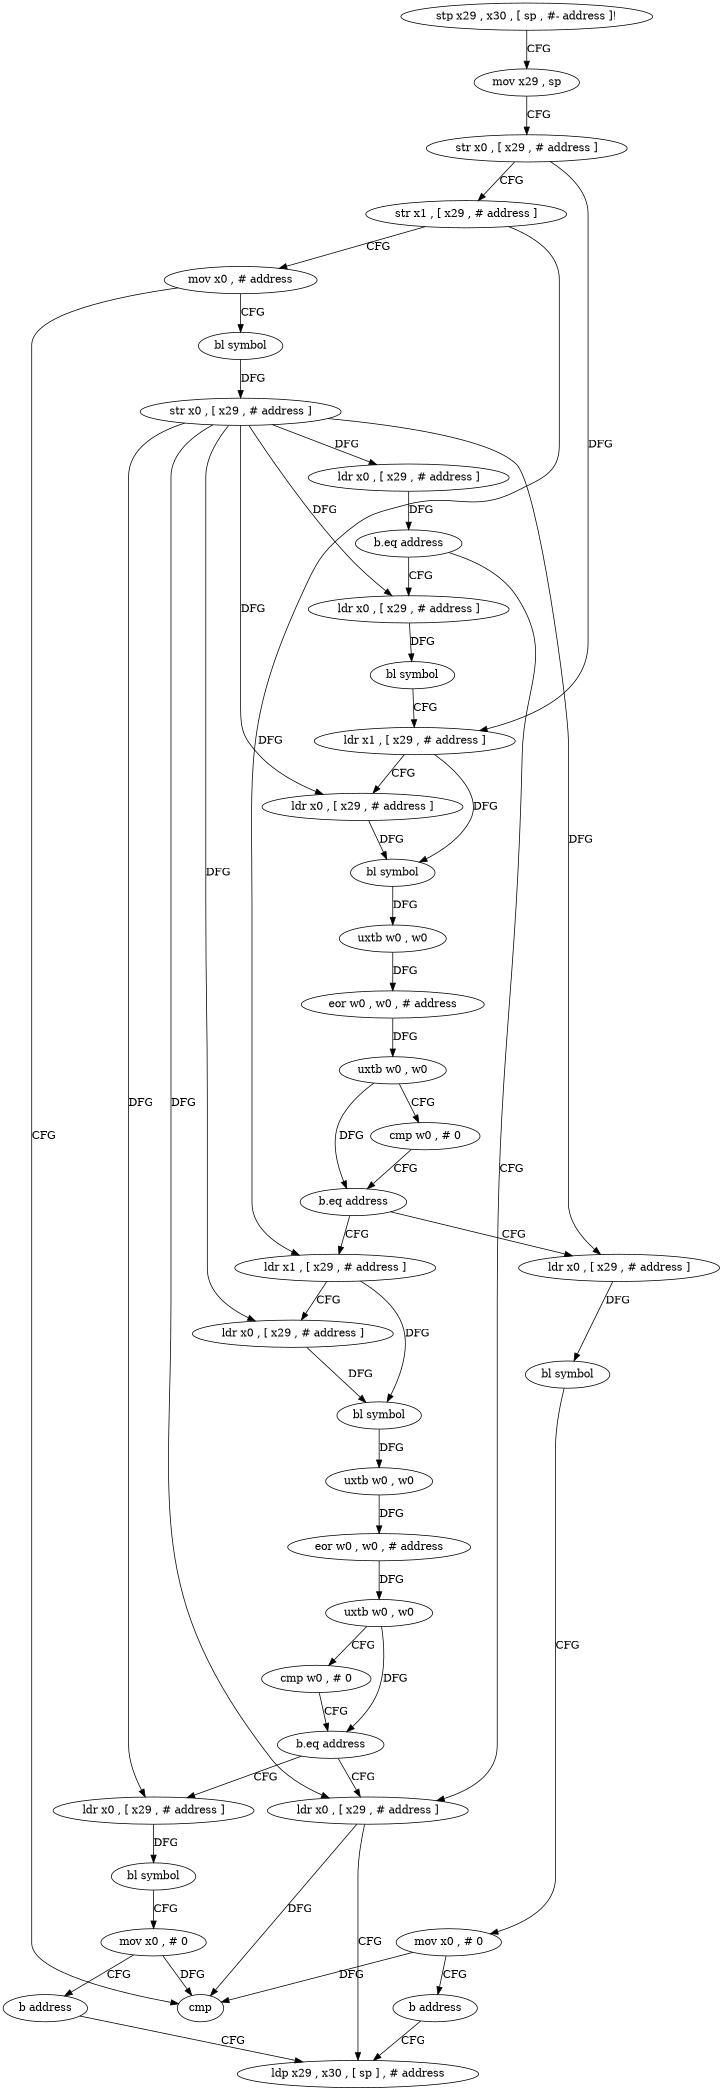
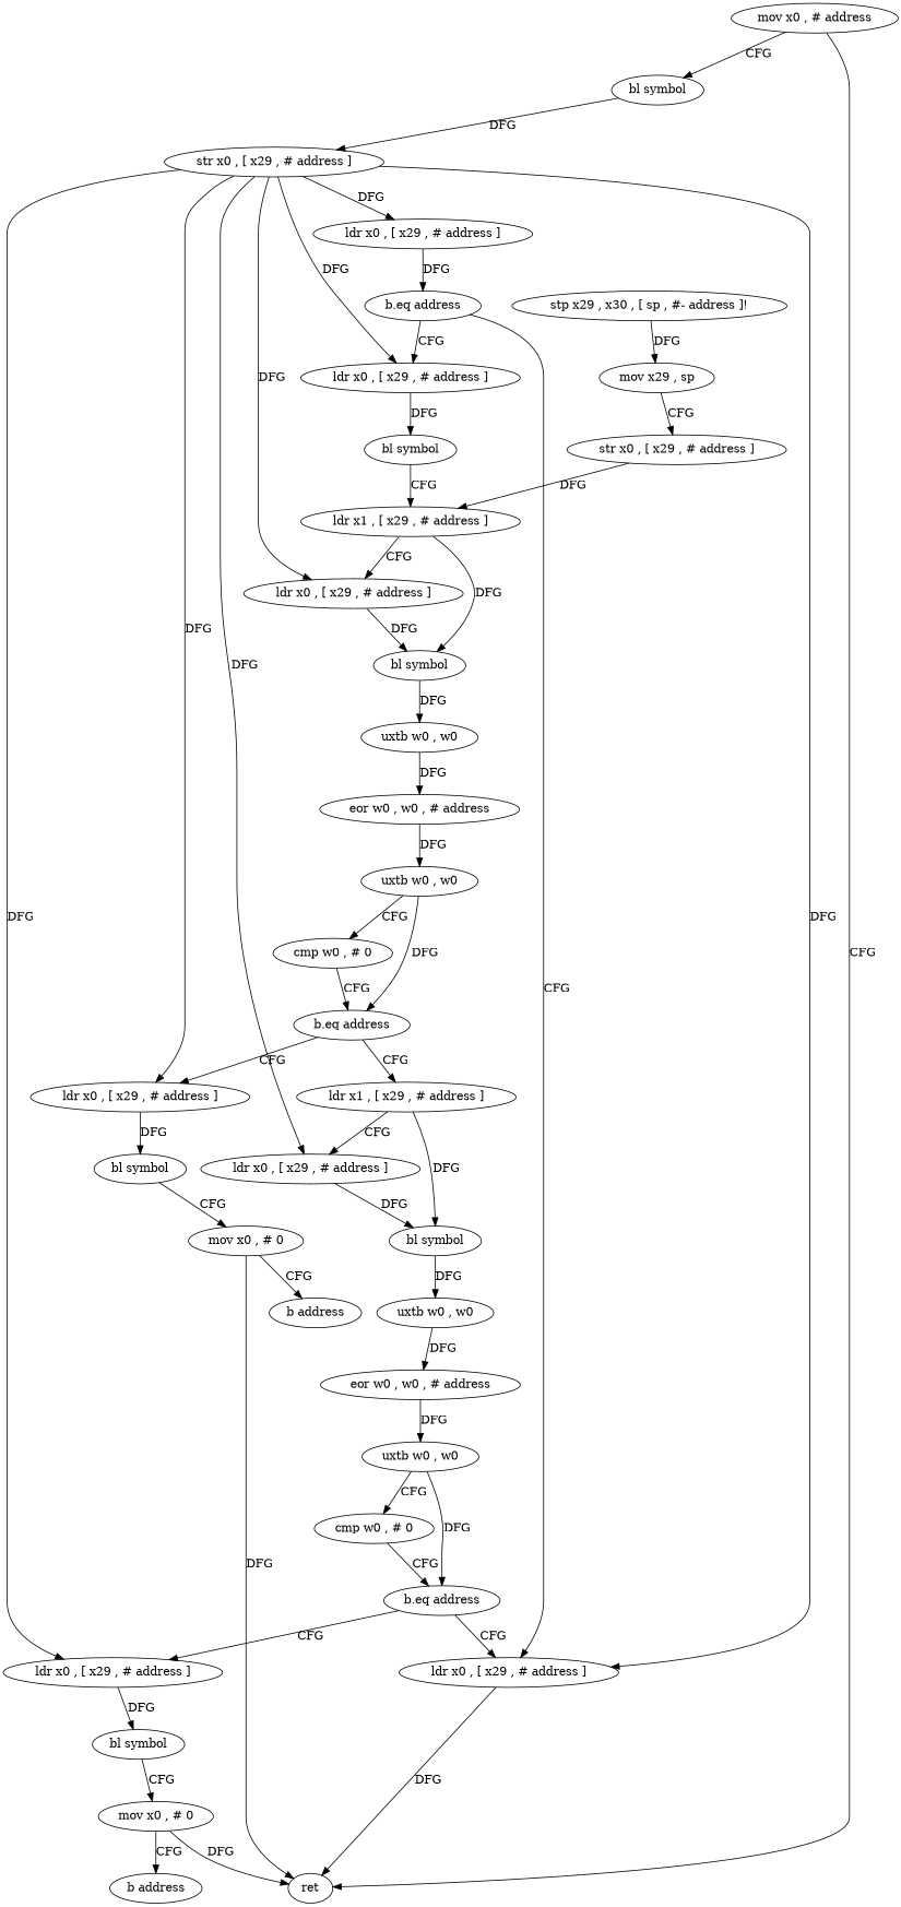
  digraph {
    n1 [label="stp x29 , x30 , [ sp , #- address ]!"]
    n2 [label="mov x29 , sp"]
    n3 [label="str x0 , [ x29 , # address ]"]
-   n4 [label="str x1 , [ x29 , # address ]"]
    n5 [label="ldr x1 , [ x29 , # address ]"]
    n6 [label="mov x0 , # address"]
    n7 [label="ldr x1 , [ x29 , # address ]"]
    n8 [label="ldr x0 , [ x29 , # address ]"]
    n9 [label="bl symbol"]
    n10 [label="bl symbol"]
-   n11 [label=cmp]
+   n11 [label=ret]
    n12 [label="ldr x0 , [ x29 , # address ]"]
    n13 [label="bl symbol"]
    n14 [label="str x0 , [ x29 , # address ]"]
    n15 [label="ldr x0 , [ x29 , # address ]"]
    n16 [label="ldr x0 , [ x29 , # address ]"]
    n17 [label="ldr x0 , [ x29 , # address ]"]
    n18 [label="ldr x0 , [ x29 , # address ]"]
    n19 [label="ldr x0 , [ x29 , # address ]"]
    n20 [label="b.eq address"]
-   n21 [label="ldp x29 , x30 , [ sp ] , # address"]
    n22 [label="bl symbol"]
    n23 [label="bl symbol"]
    n24 [label="bl symbol"]
    n25 [label="uxtb w0 , w0"]
    n26 [label="eor w0 , w0 , # address"]
    n27 [label="uxtb w0 , w0"]
    n28 [label="cmp w0 , # 0"]
    n29 [label="b.eq address"]
    n30 [label="uxtb w0 , w0"]
    n31 [label="mov x0 , # 0"]
    n32 [label="eor w0 , w0 , # address"]
    n33 [label="uxtb w0 , w0"]
    n34 [label="cmp w0 , # 0"]
    n35 [label="b.eq address"]
    n36 [label="mov x0 , # 0"]
    n37 [label="b address"]
    n38 [label="b address"]
-   n1 -> n2 [label=CFG]
+   n1 -> n2 [label=DFG]
    n2 -> n3 [label=CFG]
-   n3 -> n4 [label=CFG]
    n3 -> n5 [label=DFG]
-   n4 -> n6 [label=CFG]
-   n4 -> n7 [label=DFG]
    n5 -> n8 [label=CFG]
    n5 -> n9 [label=DFG]
    n6 -> n10 [label=CFG]
    n6 -> n11 [label=CFG]
    n7 -> n12 [label=CFG]
    n7 -> n13 [label=DFG]
    n8 -> n9 [label=DFG]
    n9 -> n25 [label=DFG]
    n10 -> n14 [label=DFG]
    n12 -> n13 [label=DFG]
    n13 -> n30 [label=DFG]
    n14 -> n8 [label=DFG]
    n14 -> n12 [label=DFG]
    n14 -> n15 [label=DFG]
    n14 -> n16 [label=DFG]
    n14 -> n17 [label=DFG]
    n14 -> n18 [label=DFG]
    n14 -> n19 [label=DFG]
    n15 -> n20 [label=DFG]
    n16 -> n11 [label=DFG]
-   n16 -> n21 [label=CFG]
    n17 -> n22 [label=DFG]
    n18 -> n23 [label=DFG]
    n19 -> n24 [label=DFG]
    n20 -> n16 [label=CFG]
    n20 -> n17 [label=CFG]
    n22 -> n5 [label=CFG]
    n23 -> n31 [label=CFG]
    n24 -> n36 [label=CFG]
    n25 -> n26 [label=DFG]
    n26 -> n27 [label=DFG]
    n27 -> n28 [label=CFG]
    n27 -> n29 [label=DFG]
    n28 -> n29 [label=CFG]
    n29 -> n7 [label=CFG]
    n29 -> n18 [label=CFG]
    n30 -> n32 [label=DFG]
    n31 -> n11 [label=DFG]
    n31 -> n37 [label=CFG]
    n32 -> n33 [label=DFG]
    n33 -> n34 [label=CFG]
    n33 -> n35 [label=DFG]
    n34 -> n35 [label=CFG]
    n35 -> n16 [label=CFG]
    n35 -> n19 [label=CFG]
    n36 -> n11 [label=DFG]
    n36 -> n38 [label=CFG]
-   n37 -> n21 [label=CFG]
-   n38 -> n21 [label=CFG]
  }
